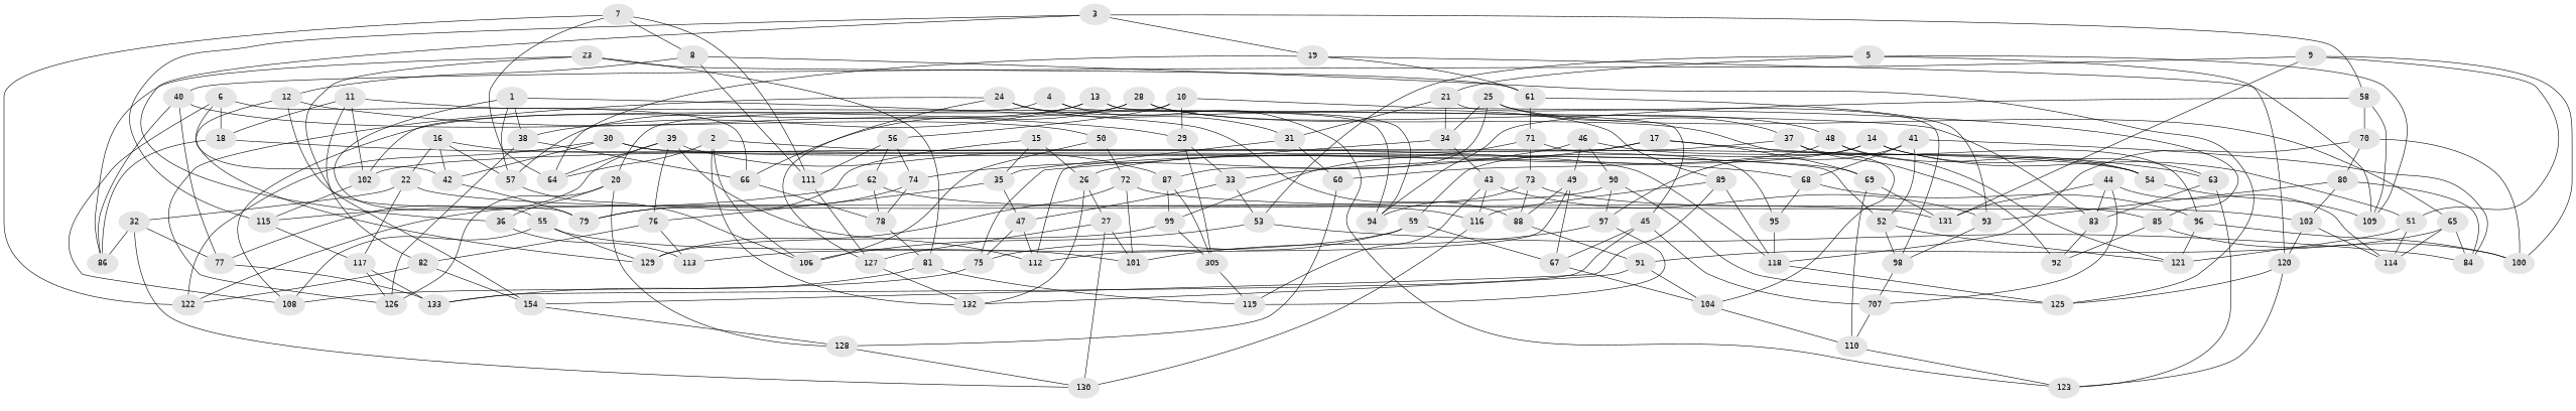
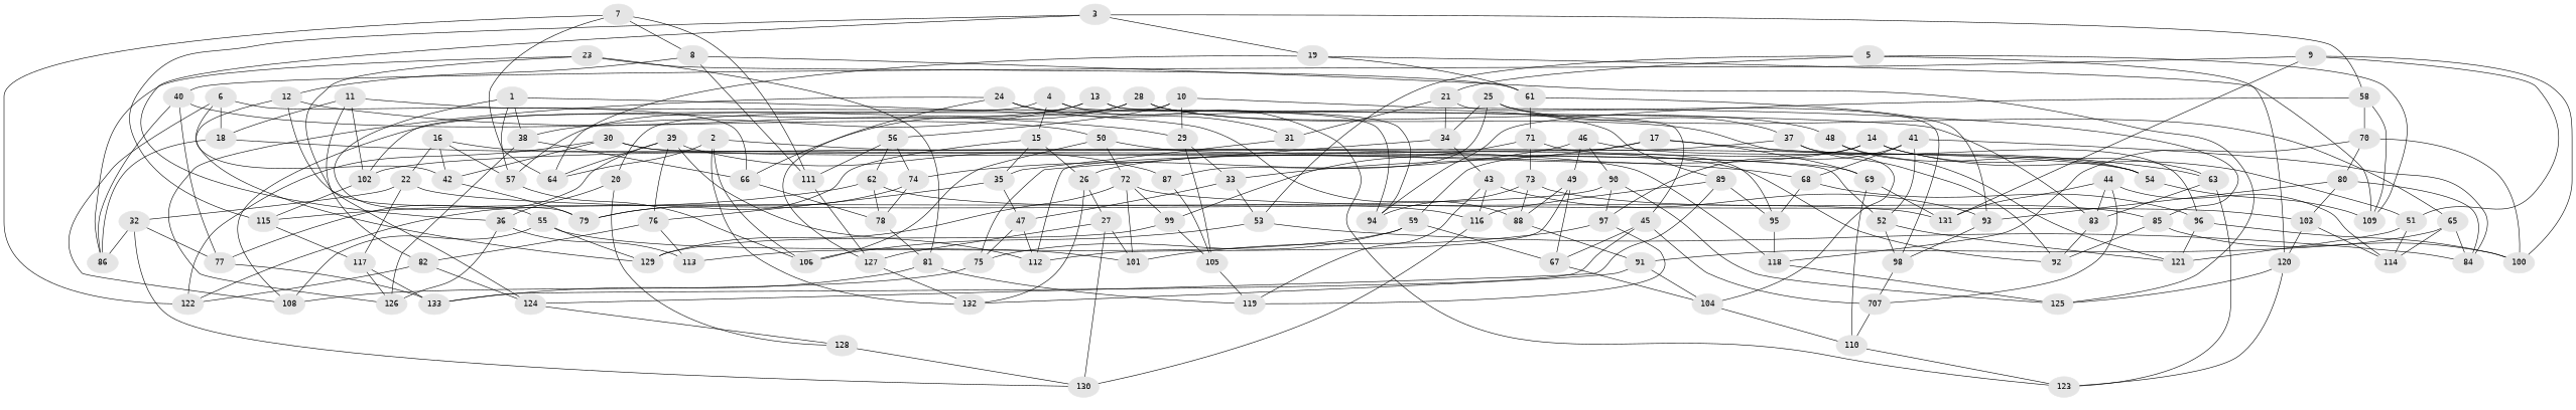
  graph {
    fontname="DejaVu Sans Mono"
    node [color=gray90 fontname="DejaVu Sans Mono" style=filled]
    edge [fontname="DejaVu Sans Mono"]
    1
    38
    57
    79
    88
    66
    126
    106
    91
    2
    54
    64
    132
    109
    3
    19
    36
    58
    115
    61
    113
    94
    70
    117
    4
    15
    102
    123
    26
    35
    5
    21
    53
    120
    31
    34
    98
    84
    125
    6
    18
    42
    108
    68
    86
    78
    7
    8
    111
    122
    12
    127
    29
    55
    129
    9
    40
    51
    100
    131
    77
    50
    114
    121
    10
    20
    56
    85
    128
    33
-   105 [label=305]
+   105
    74
    62
    92
    11
    82
    83
-   124 [label=154]
+   124
    101
    13
    45
    n82 [label=707]
    67
    133
    14
    59
    63
    27
    75
    47
    76
    16
    22
    118
    32
    17
    69
    112
    110
    96
    95
    93
    71
    130
-   60
    43
    23
    81
    119
    24
    89
    116
    25
    37
    65
    87
    99
    28
    48
    104
    30
    52
    39
    72
    41
    97
    44
    46
    49
    90
    103
    80
    73
    1 -- 38
    1 -- 57
    1 -- 79
    1 -- 88
    38 -- 66
    38 -- 126
    57 -- 106
    88 -- 91
    66 -- 78
    91 -- 132
    91 -- 104
    2 -- 106
    2 -- 54
    2 -- 64
    2 -- 132
    54 -- 109
    3 -- 19
    3 -- 36
    3 -- 58
    3 -- 115
    19 -- 64
    19 -- 109
    19 -- 61
-   20 -- 126
+   36 -- 126
    36 -- 113
    58 -- 109
    58 -- 94
    58 -- 70
    115 -- 117
    61 -- 93
    61 -- 71
    70 -- 100
    70 -- 118
    70 -- 80
    117 -- 126
    117 -- 133
    4 -- 94
+   4 -- 15
    4 -- 102
    4 -- 123
    15 -- 79
    15 -- 26
    15 -- 35
    102 -- 115
    26 -- 132
    26 -- 27
    35 -- 47
    35 -- 76
    5 -- 109
    5 -- 21
    5 -- 53
    5 -- 120
    21 -- 31
    21 -- 34
    21 -- 98
    53 -- 106
    53 -- 84
    120 -- 123
    120 -- 125
    31 -- 35
-   31 -- 60
    34 -- 75
    34 -- 43
    98 -- n82
    6 -- 66
    6 -- 18
    6 -- 42
    6 -- 108
    18 -- 68
    18 -- 86
    42 -- 79
    68 -- 96
    68 -- 95
    78 -- 81
    7 -- 64
    7 -- 8
    7 -- 111
    7 -- 122
    8 -- 125
    8 -- 111
    8 -- 12
    111 -- 127
    12 -- 29
    12 -- 55
    12 -- 129
    127 -- 132
    29 -- 33
    29 -- 105
    55 -- 108
    55 -- 129
    55 -- 101
    9 -- 40
    9 -- 51
    9 -- 100
    9 -- 131
    40 -- 86
    40 -- 77
    40 -- 50
    51 -- 114
    51 -- 121
    77 -- 133
    50 -- 106
+   50 -- 92
    50 -- 72
    10 -- 29
    10 -- 20
    10 -- 56
    10 -- 85
    20 -- 36
    20 -- 128
    56 -- 111
    56 -- 74
    56 -- 62
    85 -- 100
    85 -- 92
    128 -- 130
    33 -- 53
    33 -- 47
    105 -- 119
    74 -- 79
    74 -- 78
    62 -- 115
    62 -- 78
    62 -- 116
    11 -- 102
    11 -- 18
    11 -- 82
    11 -- 83
    82 -- 122
    82 -- 124
    83 -- 92
    124 -- 128
    13 -- 38
    13 -- 94
    13 -- 108
    13 -- 45
    45 -- n82
    45 -- 67
    45 -- 133
    n82 -- 110
    67 -- 104
    14 -- 26
    14 -- 51
    14 -- 59
    14 -- 63
    59 -- 113
    59 -- 67
    59 -- 75
    63 -- 123
    63 -- 83
    27 -- 127
    27 -- 101
    27 -- 130
    75 -- 108
    47 -- 75
    47 -- 112
    76 -- 113
    76 -- 82
    16 -- 57
    16 -- 42
    16 -- 22
    16 -- 118
    22 -- 117
    22 -- 131
    22 -- 32
    118 -- 125
    32 -- 86
    32 -- 77
    32 -- 130
    17 -- 33
    17 -- 63
    17 -- 69
    17 -- 112
    69 -- 131
    69 -- 110
    110 -- 123
    96 -- 100
    96 -- 121
    95 -- 118
    93 -- 98
    71 -- 95
    71 -- 99
    71 -- 73
-   60 -- 128
    43 -- 93
    43 -- 119
    43 -- 116
    23 -- 61
    23 -- 86
    23 -- 124
    23 -- 81
    81 -- 133
    81 -- 119
    24 -- 126
    24 -- 31
    24 -- 127
    24 -- 89
    89 -- 124
-   89 -- 118
+   89 -- 95
    89 -- 116
    116 -- 130
    25 -- 34
    25 -- 37
    25 -- 65
    25 -- 87
    37 -- 102
    37 -- 92
    37 -- 96
    65 -- 91
    65 -- 84
    65 -- 114
    87 -- 105
-   87 -- 99
+   72 -- 99
    99 -- 129
    99 -- 105
    28 -- 57
    28 -- 66
    28 -- 48
    28 -- 104
    48 -- 54
    48 -- 121
-   48 -- 60
    104 -- 110
    30 -- 42
    30 -- 122
    30 -- 69
    30 -- 52
    52 -- 98
    52 -- 121
    39 -- 64
    39 -- 77
    39 -- 76
    39 -- 112
    39 -- 87
    72 -- 129
    72 -- 101
    72 -- 103
    41 -- 84
    41 -- 68
    41 -- 52
    41 -- 97
    97 -- 101
    97 -- 119
    44 -- 131
    44 -- 114
    44 -- 83
    44 -- n82
    46 -- 54
    46 -- 74
    46 -- 49
    46 -- 90
    49 -- 88
    49 -- 67
    49 -- 112
    90 -- 125
    90 -- 122
    90 -- 97
    103 -- 120
    103 -- 114
    80 -- 84
    80 -- 93
    80 -- 103
    73 -- 88
    73 -- 94
    73 -- 85
  }
